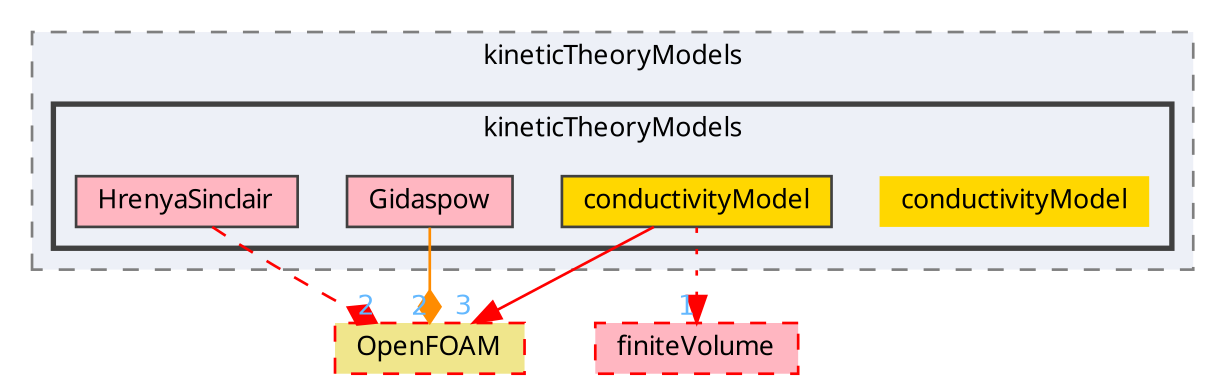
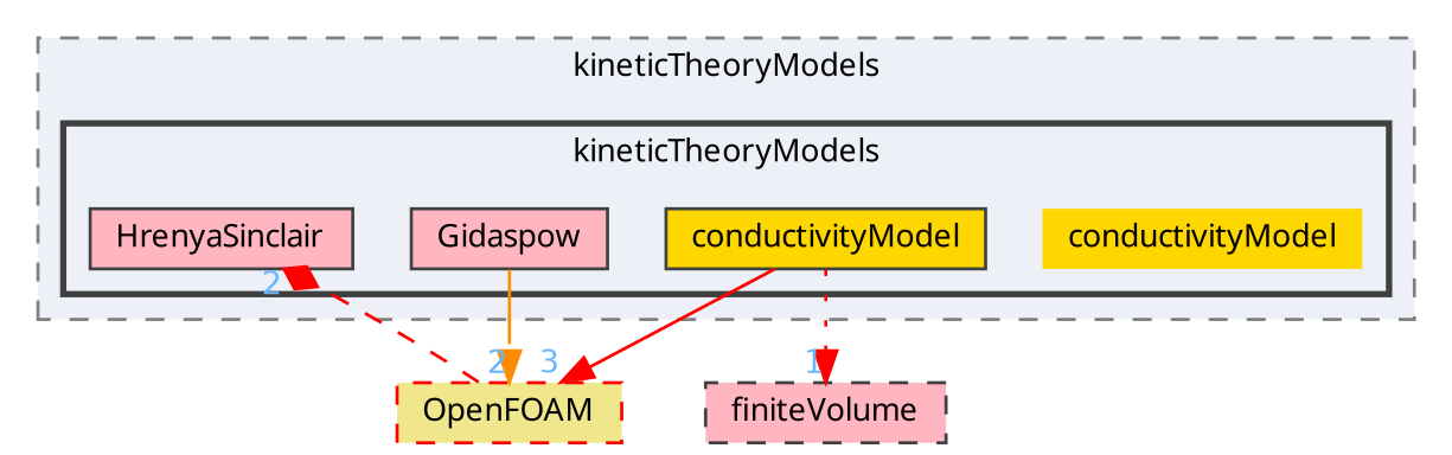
  digraph {
    compound=true
    fontname="Noto Sans"
    node [fillcolor=lightpink fontname="Noto Sans" fontsize=10 shape=box style=filled color=grey25]
    edge [arrowhead=normal color=red fontcolor=steelblue1 fontname="Noto Sans" fontsize=10 headlabel=2 labeldistance=1.5 labelfontname=Helvetica labelfontsize=10 style=solid]
    n1 [fillcolor=gold height=0.2 label=conductivityModel shape=plaintext width=0.4 color=""]
    n2 [fillcolor=gold height=0.2 label=conductivityModel width=0.4]
    n3 [height=0.2 label=Gidaspow width=0.4]
    n4 [height=0.2 label=HrenyaSinclair width=0.4]
    n5 [color=red fillcolor=khaki height=0.2 label=OpenFOAM style="filled,dashed" width=0.4]
-   n6 [color=red height=0.2 label=finiteVolume style="filled,dashed" width=0.4]
+   n6 [height=0.2 label=finiteVolume style="filled,dashed" width=0.4]
    subgraph cluster_1 {
      bgcolor="#edf0f7"
      fontsize=10
      label=kineticTheoryModels
      pencolor=grey50
      style="filled,dashed"
      subgraph cluster_2 {
        bgcolor="#edf0f7"
        fontsize=10
        label=kineticTheoryModels
        pencolor=grey25
        style="filled,bold"
        n1
        n2
        n3
        n4
      }
    }
    n2 -> n5 [headlabel=3]
    n2 -> n6 [headlabel=1 style=dotted]
-   n3 -> n5 [arrowhead=diamond color=darkorange]
-   n4 -> n5 [arrowhead=diamond style=dashed]
+   n3 -> n5 [color=darkorange]
+   n5 -> n4 [arrowhead=diamond style=dashed]
  }
